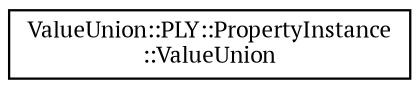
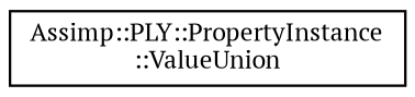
  digraph {
    rankdir=LR
    fontname="PT Serif"
-   n1 [color=black fillcolor=white fontname="PT Serif" fontsize=10 height=0.2 label="ValueUnion::PLY::PropertyInstance\l::ValueUnion" shape=record style=filled width=0.4]
+   n1 [color=black fillcolor=white fontname="PT Serif" fontsize=10 height=0.2 label="Assimp::PLY::PropertyInstance\l::ValueUnion" shape=record style=filled width=0.4]
  }
